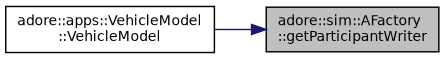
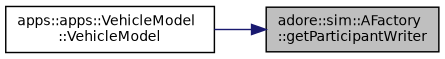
  digraph {
    rankdir=RL
    node [color=black fontname=Helvetica fontsize=10 shape=record style=filled]
    n1 [fillcolor=grey75 fontcolor=black height=0.2 label="adore::sim::AFactory\l::getParticipantWriter" width=0.4]
-   n2 [fillcolor=white height=0.2 label="adore::apps::VehicleModel\l::VehicleModel" width=0.4]
+   n2 [fillcolor=white height=0.2 label="apps::apps::VehicleModel\l::VehicleModel" width=0.4]
    n1 -> n2 [color=midnightblue dir=back fontname=Helvetica fontsize=10 labelfontname=Helvetica labelfontsize=10 style=solid]
  }
